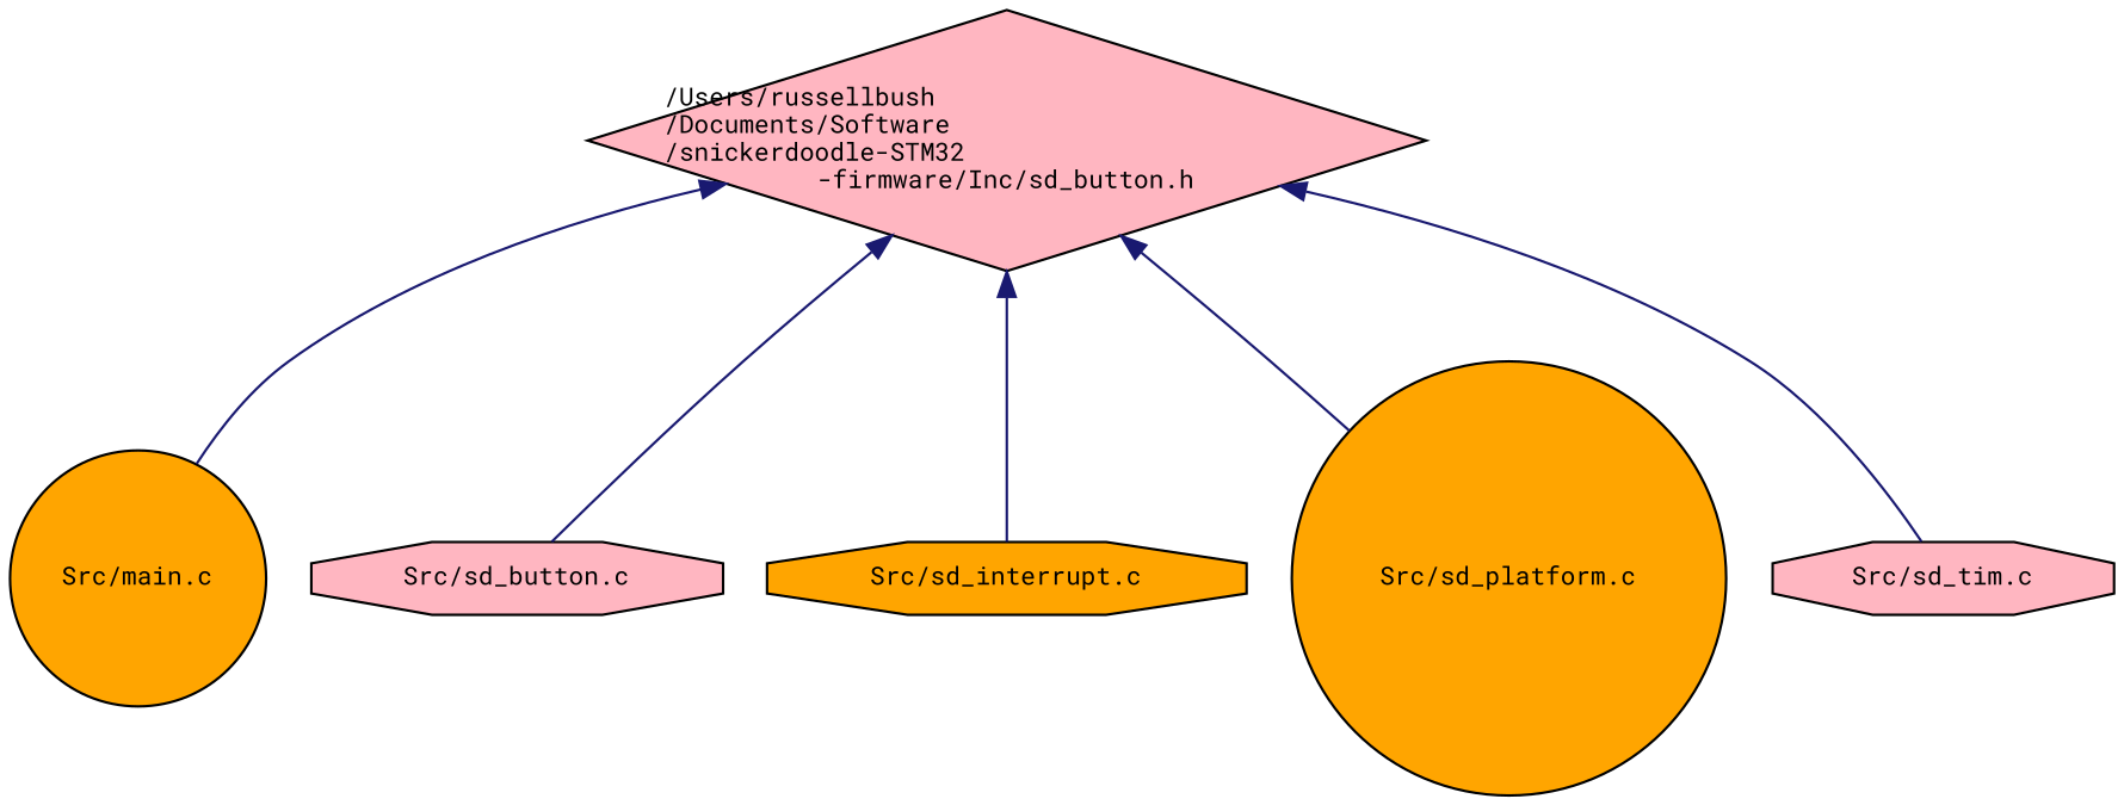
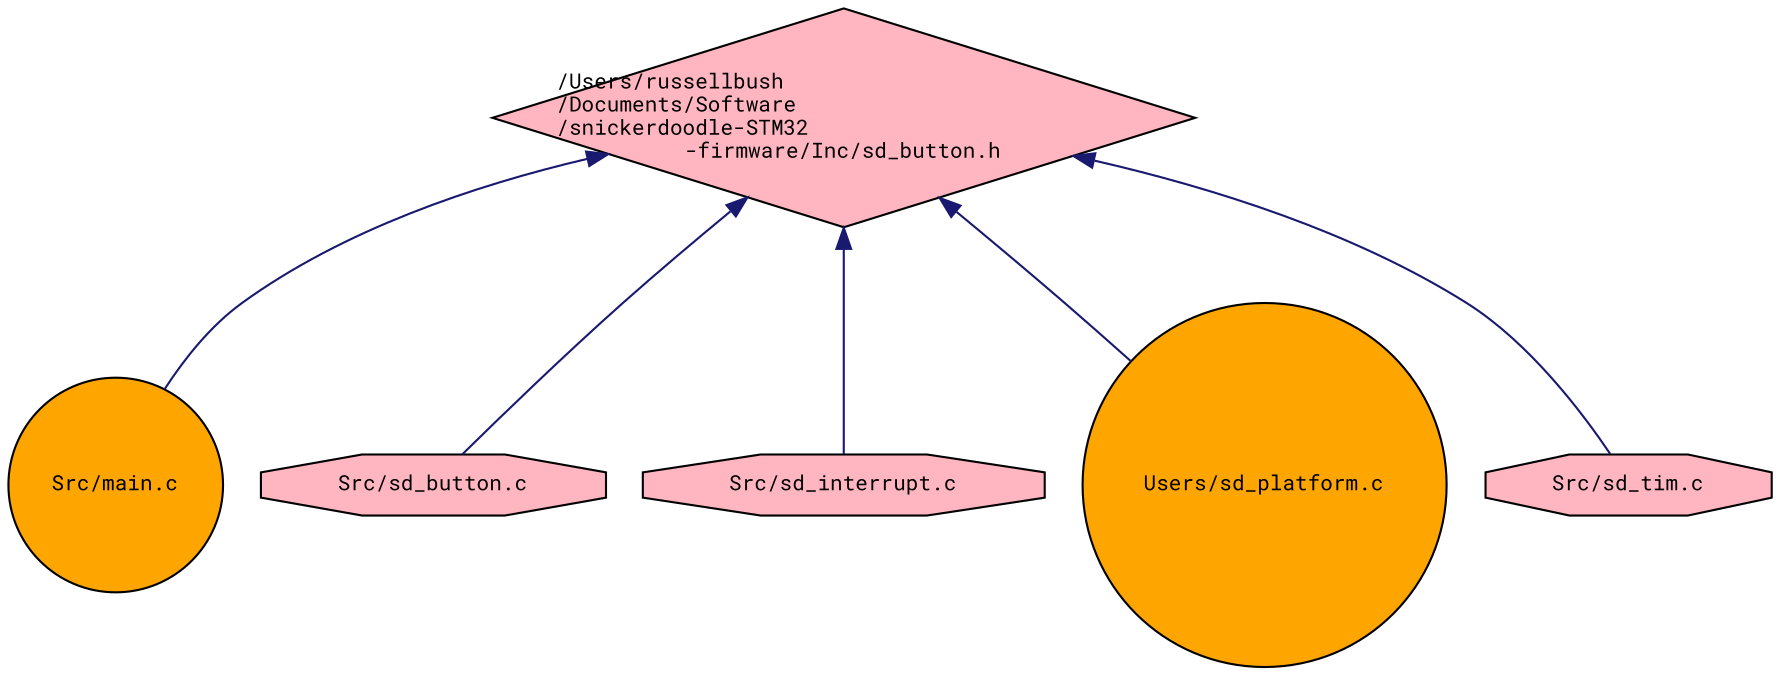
  digraph {
    fontname="Roboto Mono"
    node [color=black fillcolor=lightpink fontname="Roboto Mono" fontsize=10 shape=octagon style=filled]
    edge [color=midnightblue dir=back fontname="Roboto Mono" fontsize=10 labelfontname=Helvetica labelfontsize=10 style=solid]
    n1 [fontcolor=black height=0.2 label="/Users/russellbush\l/Documents/Software\l/snickerdoodle-STM32\l-firmware/Inc/sd_button.h" shape=diamond width=0.4]
    n2 [fillcolor=orange height=0.2 label="Src/main.c" shape=circle width=0.4]
    n3 [height=0.2 label="Src/sd_button.c" width=0.4]
-   n4 [fillcolor=orange height=0.2 label="Src/sd_interrupt.c" width=0.4]
-   n5 [fillcolor=orange height=0.2 label="Src/sd_platform.c" shape=circle width=0.4]
+   n4 [height=0.2 label="Src/sd_interrupt.c" width=0.4]
+   n5 [fillcolor=orange height=0.2 label="Users/sd_platform.c" shape=circle width=0.4]
    n6 [height=0.2 label="Src/sd_tim.c" width=0.4]
    n1 -> n2
    n1 -> n3
    n1 -> n4
    n1 -> n5
    n1 -> n6
  }
